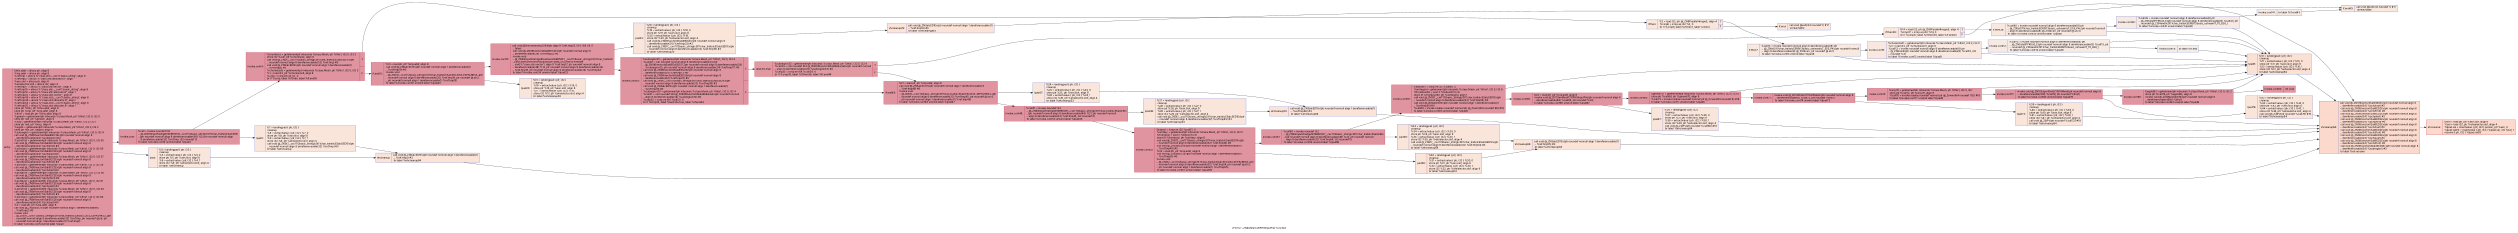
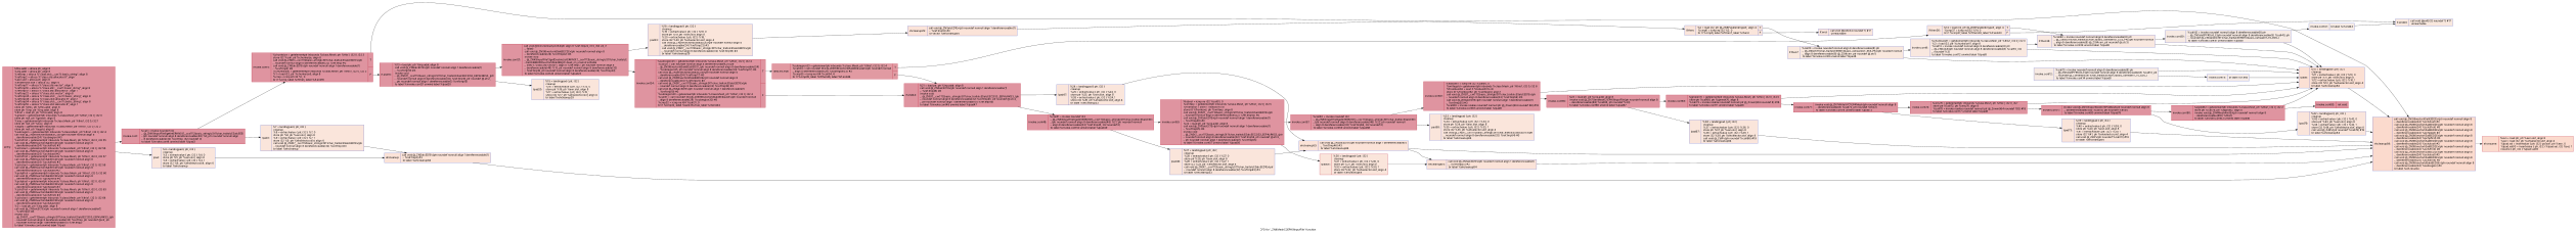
  digraph {
    fontname=Inter
    label="CFG for '_ZN4MeshC2EPK9InputFile' function"
    rankdir=LR
    node [color="#3d50c3ff" fillcolor="#b70d2870" fontname=Inter shape=record style=filled]
    edge [fontname=Inter]
    n1 [color="#b70d28ff" label="{entry:\l|  %this.addr = alloca ptr, align 8\l  %inp.addr = alloca ptr, align 8\l  %ref.tmp = alloca %\"class.std::__cxx11::basic_string\", align 8\l  %ref.tmp2 = alloca %\"class.std::allocator.8\", align 1\l  %exn.slot = alloca ptr, align 8\l  %ehselector.slot = alloca i32, align 4\l  %ref.tmp17 = alloca %\"class.std::vector\", align 8\l  %ref.tmp18 = alloca %\"class.std::__cxx11::basic_string\", align 8\l  %ref.tmp19 = alloca %\"class.std::allocator.8\", align 1\l  %ref.tmp22 = alloca %\"class.std::vector\", align 8\l  %ref.tmp45 = alloca %\"class.std::__cxx11::basic_string\", align 8\l  %ref.tmp46 = alloca %\"class.std::allocator.8\", align 1\l  %ref.tmp54 = alloca %\"class.std::__cxx11::basic_string\", align 8\l  %ref.tmp55 = alloca %\"class.std::allocator.8\", align 1\l  store ptr %this, ptr %this.addr, align 8\l  store ptr %inp, ptr %inp.addr, align 8\l  %this1 = load ptr, ptr %this.addr, align 8\l  %gmesh = getelementptr inbounds %class.Mesh, ptr %this1, i32 0, i32 0\l  store ptr null, ptr %gmesh, align 8\l  %wxy = getelementptr inbounds %class.Mesh, ptr %this1, i32 0, i32 1\l  store ptr null, ptr %wxy, align 8\l  %egold = getelementptr inbounds %class.Mesh, ptr %this1, i32 0, i32 2\l  store ptr null, ptr %egold, align 8\l  %subregion = getelementptr inbounds %class.Mesh, ptr %this1, i32 0, i32 4\l  call void @_ZNSt6vectorIdSaIdEEC2Ev(ptr noundef nonnull align 8\l... dereferenceable(24) %subregion) #3\l  %schsfirst = getelementptr inbounds %class.Mesh, ptr %this1, i32 0, i32 55\l  call void @_ZNSt6vectorIiSaIiEEC2Ev(ptr noundef nonnull align 8\l... dereferenceable(24) %schsfirst) #3\l  %schslast = getelementptr inbounds %class.Mesh, ptr %this1, i32 0, i32 56\l  call void @_ZNSt6vectorIiSaIiEEC2Ev(ptr noundef nonnull align 8\l... dereferenceable(24) %schslast) #3\l  %schzfirst = getelementptr inbounds %class.Mesh, ptr %this1, i32 0, i32 57\l  call void @_ZNSt6vectorIiSaIiEEC2Ev(ptr noundef nonnull align 8\l... dereferenceable(24) %schzfirst) #3\l  %schzlast = getelementptr inbounds %class.Mesh, ptr %this1, i32 0, i32 58\l  call void @_ZNSt6vectorIiSaIiEEC2Ev(ptr noundef nonnull align 8\l... dereferenceable(24) %schzlast) #3\l  %pchpfirst = getelementptr inbounds %class.Mesh, ptr %this1, i32 0, i32 60\l  call void @_ZNSt6vectorIiSaIiEEC2Ev(ptr noundef nonnull align 8\l... dereferenceable(24) %pchpfirst) #3\l  %pchplast = getelementptr inbounds %class.Mesh, ptr %this1, i32 0, i32 61\l  call void @_ZNSt6vectorIiSaIiEEC2Ev(ptr noundef nonnull align 8\l... dereferenceable(24) %pchplast) #3\l  %zchzfirst = getelementptr inbounds %class.Mesh, ptr %this1, i32 0, i32 63\l  call void @_ZNSt6vectorIiSaIiEEC2Ev(ptr noundef nonnull align 8\l... dereferenceable(24) %zchzfirst) #3\l  %zchzlast = getelementptr inbounds %class.Mesh, ptr %this1, i32 0, i32 64\l  call void @_ZNSt6vectorIiSaIiEEC2Ev(ptr noundef nonnull align 8\l... dereferenceable(24) %zchzlast) #3\l  %0 = load ptr, ptr %inp.addr, align 8\l  call void @_ZNSaIcEC1Ev(ptr noundef nonnull align 1 dereferenceable(1)\l... %ref.tmp2) #3\l  invoke void\l... @_ZNSt7__cxx1112basic_stringIcSt11char_traitsIcESaIcEEC2IS3_EEPKcRKS3_(ptr\l... noundef nonnull align 8 dereferenceable(32) %ref.tmp, ptr noundef @.str, ptr\l... noundef nonnull align 1 dereferenceable(1) %ref.tmp2)\l          to label %invoke.cont unwind label %lpad\l}"]
    n2 [color="#b70d28ff" label="{invoke.cont:\l|  %call = invoke noundef i32\l... @_ZNK9InputFile6getIntERKNSt7__cxx1112basic_stringIcSt11char_traitsIcESaIcEEEi\l...(ptr noundef nonnull align 8 dereferenceable(48) %0, ptr noundef nonnull align\l... 8 dereferenceable(32) %ref.tmp, i32 noundef 0)\l          to label %invoke.cont4 unwind label %lpad3\l}"]
    n3 [fillcolor="#f4c5ad70" label="{lpad:\l|  %4 = landingpad \{ ptr, i32 \}\l          cleanup\l  %5 = extractvalue \{ ptr, i32 \} %4, 0\l  store ptr %5, ptr %exn.slot, align 8\l  %6 = extractvalue \{ ptr, i32 \} %4, 1\l  store i32 %6, ptr %ehselector.slot, align 4\l  br label %ehcleanup\l}"]
    n4 [color="#b70d28ff" label="{invoke.cont4:\l|  %chunksize = getelementptr inbounds %class.Mesh, ptr %this1, i32 0, i32 3\l  store i32 %call, ptr %chunksize, align 8\l  call void @_ZNSt7__cxx1112basic_stringIcSt11char_traitsIcESaIcEED1Ev(ptr\l... noundef nonnull align 8 dereferenceable(32) %ref.tmp) #3\l  call void @_ZNSaIcED1Ev(ptr noundef nonnull align 1 dereferenceable(1)\l... %ref.tmp2) #3\l  %chunksize5 = getelementptr inbounds %class.Mesh, ptr %this1, i32 0, i32 3\l  %1 = load i32, ptr %chunksize5, align 8\l  %cmp = icmp slt i32 %1, 0\l  br i1 %cmp, label %if.then, label %if.end16\l|{<s0>T|<s1>F}}"]
    n5 [fillcolor="#f4c5ad70" label="{lpad3:\l|  %7 = landingpad \{ ptr, i32 \}\l          cleanup\l  %8 = extractvalue \{ ptr, i32 \} %7, 0\l  store ptr %8, ptr %exn.slot, align 8\l  %9 = extractvalue \{ ptr, i32 \} %7, 1\l  store i32 %9, ptr %ehselector.slot, align 4\l  call void @_ZNSt7__cxx1112basic_stringIcSt11char_traitsIcESaIcEED1Ev(ptr\l... noundef nonnull align 8 dereferenceable(32) %ref.tmp) #3\l  br label %ehcleanup\l}"]
    n6 [fillcolor="#f6bfa670" label="{ehcleanup:\l|  call void @_ZNSaIcED1Ev(ptr noundef nonnull align 1 dereferenceable(1)\l... %ref.tmp2) #3\l  br label %ehcleanup84\l}"]
    n7 [fillcolor="#f4c5ad70" label="{if.then:\l|  %2 = load i32, ptr @_ZN8Parallel4mypeE, align 4\l  %cmp6 = icmp eq i32 %2, 0\l  br i1 %cmp6, label %if.then7, label %if.end\l|{<s0>T|<s1>F}}"]
    n8 [color="#b70d28ff" label="{if.end16:\l|  %13 = load ptr, ptr %inp.addr, align 8\l  call void @_ZNSaIcEC1Ev(ptr noundef nonnull align 1 dereferenceable(1)\l... %ref.tmp19) #3\l  invoke void\l... @_ZNSt7__cxx1112basic_stringIcSt11char_traitsIcESaIcEEC2IS3_EEPKcRKS3_(ptr\l... noundef nonnull align 8 dereferenceable(32) %ref.tmp18, ptr noundef @.str.2,\l... ptr noundef nonnull align 1 dereferenceable(1) %ref.tmp19)\l          to label %invoke.cont21 unwind label %lpad20\l}"]
    n9 [fillcolor="#f7ac8e70" label="{ehcleanup84:\l|  call void @_ZNSt6vectorIiSaIiEED2Ev(ptr noundef nonnull align 8\l... dereferenceable(24) %zchzlast) #3\l  call void @_ZNSt6vectorIiSaIiEED2Ev(ptr noundef nonnull align 8\l... dereferenceable(24) %zchzfirst) #3\l  call void @_ZNSt6vectorIiSaIiEED2Ev(ptr noundef nonnull align 8\l... dereferenceable(24) %pchplast) #3\l  call void @_ZNSt6vectorIiSaIiEED2Ev(ptr noundef nonnull align 8\l... dereferenceable(24) %pchpfirst) #3\l  call void @_ZNSt6vectorIiSaIiEED2Ev(ptr noundef nonnull align 8\l... dereferenceable(24) %schzlast) #3\l  call void @_ZNSt6vectorIiSaIiEED2Ev(ptr noundef nonnull align 8\l... dereferenceable(24) %schzfirst) #3\l  call void @_ZNSt6vectorIiSaIiEED2Ev(ptr noundef nonnull align 8\l... dereferenceable(24) %schslast) #3\l  call void @_ZNSt6vectorIiSaIiEED2Ev(ptr noundef nonnull align 8\l... dereferenceable(24) %schsfirst) #3\l  call void @_ZNSt6vectorIdSaIdEED2Ev(ptr noundef nonnull align 8\l... dereferenceable(24) %subregion) #3\l  br label %eh.resume\l}"]
    n10 [fillcolor="#f2cab570" label="{if.then7:\l|  %call10 = invoke noundef nonnull align 8 dereferenceable(8) ptr\l... @_ZStlsISt11char_traitsIcEERSt13basic_ostreamIcT_ES5_PKc(ptr noundef nonnull\l... align 8 dereferenceable(8) @_ZSt4cerr, ptr noundef @.str.1)\l          to label %invoke.cont9 unwind label %lpad8\l}"]
    n11 [fillcolor="#f3c7b170" label="{if.end:\l|  call void @exit(i32 noundef 1) #17\l  unreachable\l}"]
    n12 [color="#b70d28ff" label="{invoke.cont21:\l|  call void @llvm.memset.p0.i64(ptr align 8 %ref.tmp22, i8 0, i64 24, i1\l... false)\l  call void @_ZNSt6vectorIdSaIdEEC2Ev(ptr noundef nonnull align 8\l... dereferenceable(24) %ref.tmp22) #3\l  invoke void\l... @_ZNK9InputFile13getDoubleListERKNSt7__cxx1112basic_stringIcSt11char_traitsIcE\l...SaIcEEERKSt6vectorIdSaIdEE(ptr dead_on_unwind writable\l... sret(%\"class.std::vector\") align 8 %ref.tmp17, ptr noundef nonnull align 8\l... dereferenceable(48) %13, ptr noundef nonnull align 8 dereferenceable(32)\l... %ref.tmp18, ptr noundef nonnull align 8 dereferenceable(24) %ref.tmp22)\l          to label %invoke.cont24 unwind label %lpad23\l}"]
    n13 [fillcolor="#f4c5ad70" label="{lpad20:\l|  %15 = landingpad \{ ptr, i32 \}\l          cleanup\l  %16 = extractvalue \{ ptr, i32 \} %15, 0\l  store ptr %16, ptr %exn.slot, align 8\l  %17 = extractvalue \{ ptr, i32 \} %15, 1\l  store i32 %17, ptr %ehselector.slot, align 4\l  br label %ehcleanup29\l}"]
    n14 [fillcolor="#f1ccb870" label="{invoke.cont9:\l|  %chunksize11 = getelementptr inbounds %class.Mesh, ptr %this1, i32 0, i32 3\l  %3 = load i32, ptr %chunksize11, align 8\l  %call13 = invoke noundef nonnull align 8 dereferenceable(8) ptr\l... @_ZNSolsEi(ptr noundef nonnull align 8 dereferenceable(8) %call10, i32\l... noundef %3)\l          to label %invoke.cont12 unwind label %lpad8\l}"]
    n15 [fillcolor="#f7b99e70" label="{lpad8:\l|  %10 = landingpad \{ ptr, i32 \}\l          cleanup\l  %11 = extractvalue \{ ptr, i32 \} %10, 0\l  store ptr %11, ptr %exn.slot, align 8\l  %12 = extractvalue \{ ptr, i32 \} %10, 1\l  store i32 %12, ptr %ehselector.slot, align 4\l  br label %ehcleanup84\l}"]
    n16 [color="#b70d28ff" label="{invoke.cont24:\l|  %subregion25 = getelementptr inbounds %class.Mesh, ptr %this1, i32 0, i32 4\l  %call26 = call noundef nonnull align 8 dereferenceable(24) ptr\l... @_ZNSt6vectorIdSaIdEEaSEOS1_(ptr noundef nonnull align 8 dereferenceable(24)\l... %subregion25, ptr noundef nonnull align 8 dereferenceable(24) %ref.tmp17) #3\l  call void @_ZNSt6vectorIdSaIdEED2Ev(ptr noundef nonnull align 8\l... dereferenceable(24) %ref.tmp17) #3\l  call void @_ZNSt6vectorIdSaIdEED2Ev(ptr noundef nonnull align 8\l... dereferenceable(24) %ref.tmp22) #3\l  call void @_ZNSt7__cxx1112basic_stringIcSt11char_traitsIcESaIcEED1Ev(ptr\l... noundef nonnull align 8 dereferenceable(32) %ref.tmp18) #3\l  call void @_ZNSaIcED1Ev(ptr noundef nonnull align 1 dereferenceable(1)\l... %ref.tmp19) #3\l  %subregion30 = getelementptr inbounds %class.Mesh, ptr %this1, i32 0, i32 4\l  %call31 = call noundef i64 @_ZNKSt6vectorIdSaIdEE4sizeEv(ptr noundef nonnull\l... align 8 dereferenceable(24) %subregion30) #3\l  %cmp32 = icmp ne i64 %call31, 0\l  br i1 %cmp32, label %land.lhs.true, label %if.end44\l|{<s0>T|<s1>F}}"]
    n17 [fillcolor="#f4c5ad70" label="{lpad23:\l|  %18 = landingpad \{ ptr, i32 \}\l          cleanup\l  %19 = extractvalue \{ ptr, i32 \} %18, 0\l  store ptr %19, ptr %exn.slot, align 8\l  %20 = extractvalue \{ ptr, i32 \} %18, 1\l  store i32 %20, ptr %ehselector.slot, align 4\l  call void @_ZNSt6vectorIdSaIdEED2Ev(ptr noundef nonnull align 8\l... dereferenceable(24) %ref.tmp22) #3\l  call void @_ZNSt7__cxx1112basic_stringIcSt11char_traitsIcESaIcEED1Ev(ptr\l... noundef nonnull align 8 dereferenceable(32) %ref.tmp18) #3\l  br label %ehcleanup29\l}"]
    n18 [fillcolor="#eed0c070" label="{invoke.cont12:\l|  %call15 = invoke noundef nonnull align 8 dereferenceable(8) ptr\l... @_ZNSolsEPFRSoS_E(ptr noundef nonnull align 8 dereferenceable(8) %call13, ptr\l... noundef @_ZSt4endlIcSt11char_traitsIcEERSt13basic_ostreamIT_T0_ES6_)\l          to label %invoke.cont14 unwind label %lpad8\l}"]
    n19 [fillcolor="#ead5c970" label="{invoke.cont14:\l|  br label %if.end\l}"]
    n20 [color="#b70d28ff" fillcolor="#f7ac8e70" label="{eh.resume:\l|  %exn = load ptr, ptr %exn.slot, align 8\l  %sel = load i32, ptr %ehselector.slot, align 4\l  %lpad.val = insertvalue \{ ptr, i32 \} poison, ptr %exn, 0\l  %lpad.val93 = insertvalue \{ ptr, i32 \} %lpad.val, i32 %sel, 1\l  resume \{ ptr, i32 \} %lpad.val93\l}"]
    n21 [color="#b70d28ff" fillcolor="#bb1b2c70" label="{land.lhs.true:\l|  %subregion33 = getelementptr inbounds %class.Mesh, ptr %this1, i32 0, i32 4\l  %call34 = call noundef i64 @_ZNKSt6vectorIdSaIdEE4sizeEv(ptr noundef nonnull\l... align 8 dereferenceable(24) %subregion33) #3\l  %cmp35 = icmp ne i64 %call34, 4\l  br i1 %cmp35, label %if.then36, label %if.end44\l|{<s0>T|<s1>F}}"]
    n22 [color="#b70d28ff" label="{if.end44:\l|  %21 = load ptr, ptr %inp.addr, align 8\l  call void @_ZNSaIcEC1Ev(ptr noundef nonnull align 1 dereferenceable(1)\l... %ref.tmp46) #3\l  invoke void\l... @_ZNSt7__cxx1112basic_stringIcSt11char_traitsIcESaIcEEC2IS3_EEPKcRKS3_(ptr\l... noundef nonnull align 8 dereferenceable(32) %ref.tmp45, ptr noundef @.str.4,\l... ptr noundef nonnull align 1 dereferenceable(1) %ref.tmp46)\l          to label %invoke.cont48 unwind label %lpad47\l}"]
-   n23 [fillcolor="#f6bfa670" label="{ehcleanup29:\l|  call void @_ZNSaIcED1Ev(ptr noundef nonnull align 1 dereferenceable(1)\l... %ref.tmp19) #3\l  br label %ehcleanup84\l}"]
+   n23 [fillcolor="#f6bfa670" label="{ehcleanup29:\l|  call void @_ZNSaIcED1Ev(ptr noundef nonnull align 1 dereferenceable(1)\l... %ref.tmp19) #3\l  br vector %ehcleanup84\l}"]
    n24 [fillcolor="#f3c7b170" label="{if.then36:\l|  %14 = load i32, ptr @_ZN8Parallel4mypeE, align 4\l  %cmp37 = icmp eq i32 %14, 0\l  br i1 %cmp37, label %if.then38, label %if.end43\l|{<s0>T|<s1>F}}"]
    n25 [color="#b70d28ff" label="{invoke.cont48:\l|  %call51 = invoke noundef i32\l... @_ZNK9InputFile6getIntERKNSt7__cxx1112basic_stringIcSt11char_traitsIcESaIcEEEi\l...(ptr noundef nonnull align 8 dereferenceable(48) %21, ptr noundef nonnull\l... align 8 dereferenceable(32) %ref.tmp45, i32 noundef 0)\l          to label %invoke.cont50 unwind label %lpad49\l}"]
    n26 [fillcolor="#f4c5ad70" label="{lpad47:\l|  %24 = landingpad \{ ptr, i32 \}\l          cleanup\l  %25 = extractvalue \{ ptr, i32 \} %24, 0\l  store ptr %25, ptr %exn.slot, align 8\l  %26 = extractvalue \{ ptr, i32 \} %24, 1\l  store i32 %26, ptr %ehselector.slot, align 4\l  br label %ehcleanup53\l}"]
    n27 [fillcolor="#f1ccb870" label="{if.then38:\l|  %call40 = invoke noundef nonnull align 8 dereferenceable(8) ptr\l... @_ZStlsISt11char_traitsIcEERSt13basic_ostreamIcT_ES5_PKc(ptr noundef nonnull\l... align 8 dereferenceable(8) @_ZSt4cerr, ptr noundef @.str.3)\l          to label %invoke.cont39 unwind label %lpad8\l}"]
    n28 [fillcolor="#f2cab570" label="{if.end43:\l|  call void @exit(i32 noundef 1) #17\l  unreachable\l}"]
    n29 [color="#b70d28ff" label="{invoke.cont50:\l|  %tobool = icmp ne i32 %call51, 0\l  %writexy = getelementptr inbounds %class.Mesh, ptr %this1, i32 0, i32 5\l  %frombool = zext i1 %tobool to i8\l  store i8 %frombool, ptr %writexy, align 8\l  call void @_ZNSt7__cxx1112basic_stringIcSt11char_traitsIcESaIcEED1Ev(ptr\l... noundef nonnull align 8 dereferenceable(32) %ref.tmp45) #3\l  call void @_ZNSaIcED1Ev(ptr noundef nonnull align 1 dereferenceable(1)\l... %ref.tmp46) #3\l  %22 = load ptr, ptr %inp.addr, align 8\l  call void @_ZNSaIcEC1Ev(ptr noundef nonnull align 1 dereferenceable(1)\l... %ref.tmp55) #3\l  invoke void\l... @_ZNSt7__cxx1112basic_stringIcSt11char_traitsIcESaIcEEC2IS3_EEPKcRKS3_(ptr\l... noundef nonnull align 8 dereferenceable(32) %ref.tmp54, ptr noundef @.str.5,\l... ptr noundef nonnull align 1 dereferenceable(1) %ref.tmp55)\l          to label %invoke.cont57 unwind label %lpad56\l}"]
    n30 [fillcolor="#f4c5ad70" label="{lpad49:\l|  %27 = landingpad \{ ptr, i32 \}\l          cleanup\l  %28 = extractvalue \{ ptr, i32 \} %27, 0\l  store ptr %28, ptr %exn.slot, align 8\l  %29 = extractvalue \{ ptr, i32 \} %27, 1\l  store i32 %29, ptr %ehselector.slot, align 4\l  call void @_ZNSt7__cxx1112basic_stringIcSt11char_traitsIcESaIcEED1Ev(ptr\l... noundef nonnull align 8 dereferenceable(32) %ref.tmp45) #3\l  br label %ehcleanup53\l}"]
    n31 [fillcolor="#f6bfa670" label="{ehcleanup53:\l|  call void @_ZNSaIcED1Ev(ptr noundef nonnull align 1 dereferenceable(1)\l... %ref.tmp46) #3\l  br label %ehcleanup84\l}"]
    n32 [fillcolor="#eed0c070" label="{invoke.cont39:\l|  %call42 = invoke noundef nonnull align 8 dereferenceable(8) ptr\l... @_ZNSolsEPFRSoS_E(ptr noundef nonnull align 8 dereferenceable(8) %call40, ptr\l... noundef @_ZSt4endlIcSt11char_traitsIcEERSt13basic_ostreamIT_T0_ES6_)\l          to label %invoke.cont41 unwind label %lpad8\l}"]
    n33 [fillcolor="#ecd3c570" label="{invoke.cont41:\l|  br label %if.end43\l}"]
    n34 [color="#b70d28ff" label="{invoke.cont57:\l|  %call60 = invoke noundef i32\l... @_ZNK9InputFile6getIntERKNSt7__cxx1112basic_stringIcSt11char_traitsIcESaIcEEEi\l...(ptr noundef nonnull align 8 dereferenceable(48) %22, ptr noundef nonnull\l... align 8 dereferenceable(32) %ref.tmp54, i32 noundef 0)\l          to label %invoke.cont59 unwind label %lpad58\l}"]
    n35 [color="#b70d28ff" fillcolor="#f4c5ad70" label="{lpad56:\l|  %30 = landingpad \{ ptr, i32 \}\l          cleanup\l  %31 = extractvalue \{ ptr, i32 \} %30, 0\l  store ptr %31, ptr %exn.slot, align 8\l  %32 = extractvalue \{ ptr, i32 \} %30, 1\l  store i32 %32, ptr %ehselector.slot, align 4\l  br label %ehcleanup64\l}"]
    n36 [color="#b70d28ff" label="{invoke.cont59:\l|  %tobool61 = icmp ne i32 %call60, 0\l  %writegold = getelementptr inbounds %class.Mesh, ptr %this1, i32 0, i32 6\l  %frombool62 = zext i1 %tobool61 to i8\l  store i8 %frombool62, ptr %writegold, align 1\l  call void @_ZNSt7__cxx1112basic_stringIcSt11char_traitsIcESaIcEED1Ev(ptr\l... noundef nonnull align 8 dereferenceable(32) %ref.tmp54) #3\l  call void @_ZNSaIcED1Ev(ptr noundef nonnull align 1 dereferenceable(1)\l... %ref.tmp55) #3\l  %call66 = invoke noalias noundef nonnull ptr @_Znwm(i64 noundef 88) #18\l          to label %invoke.cont65 unwind label %lpad8\l}"]
    n37 [fillcolor="#f4c5ad70" label="{lpad58:\l|  %33 = landingpad \{ ptr, i32 \}\l          cleanup\l  %34 = extractvalue \{ ptr, i32 \} %33, 0\l  store ptr %34, ptr %exn.slot, align 8\l  %35 = extractvalue \{ ptr, i32 \} %33, 1\l  store i32 %35, ptr %ehselector.slot, align 4\l  call void @_ZNSt7__cxx1112basic_stringIcSt11char_traitsIcESaIcEED1Ev(ptr\l... noundef nonnull align 8 dereferenceable(32) %ref.tmp54) #3\l  br label %ehcleanup64\l}"]
    n38 [fillcolor="#f6bfa670" label="{ehcleanup64:\l|  call void @_ZNSaIcED1Ev(ptr noundef nonnull align 1 dereferenceable(1)\l... %ref.tmp55) #3\l  br label %ehcleanup84\l}"]
    n39 [color="#b70d28ff" label="{invoke.cont65:\l|  %23 = load ptr, ptr %inp.addr, align 8\l  invoke void @_ZN7GenMeshC1EPK9InputFile(ptr noundef nonnull align 8\l... dereferenceable(88) %call66, ptr noundef %23)\l          to label %invoke.cont68 unwind label %lpad67\l}"]
    n40 [color="#b70d28ff" label="{invoke.cont68:\l|  %gmesh70 = getelementptr inbounds %class.Mesh, ptr %this1, i32 0, i32 0\l  store ptr %call66, ptr %gmesh70, align 8\l  %call72 = invoke noalias noundef nonnull ptr @_Znwm(i64 noundef 8) #18\l          to label %invoke.cont71 unwind label %lpad8\l}"]
    n41 [fillcolor="#f4c5ad70" label="{lpad67:\l|  %36 = landingpad \{ ptr, i32 \}\l          cleanup\l  %37 = extractvalue \{ ptr, i32 \} %36, 0\l  store ptr %37, ptr %exn.slot, align 8\l  %38 = extractvalue \{ ptr, i32 \} %36, 1\l  store i32 %38, ptr %ehselector.slot, align 4\l  call void @_ZdlPv(ptr noundef %call66) #19\l  br label %ehcleanup84\l}"]
    n42 [color="#b70d28ff" label="{invoke.cont71:\l|  invoke void @_ZN7WriteXYC1EP4Mesh(ptr noundef nonnull align 8\l... dereferenceable(8) %call72, ptr noundef %this1)\l          to label %invoke.cont74 unwind label %lpad73\l}"]
    n43 [color="#b70d28ff" label="{invoke.cont74:\l|  %wxy76 = getelementptr inbounds %class.Mesh, ptr %this1, i32 0, i32 1\l  store ptr %call72, ptr %wxy76, align 8\l  %call78 = invoke noalias noundef nonnull ptr @_Znwm(i64 noundef 192) #18\l          to label %invoke.cont77 unwind label %lpad8\l}"]
    n44 [fillcolor="#f4c5ad70" label="{lpad73:\l|  %39 = landingpad \{ ptr, i32 \}\l          cleanup\l  %40 = extractvalue \{ ptr, i32 \} %39, 0\l  store ptr %40, ptr %exn.slot, align 8\l  %41 = extractvalue \{ ptr, i32 \} %39, 1\l  store i32 %41, ptr %ehselector.slot, align 4\l  call void @_ZdlPv(ptr noundef %call72) #19\l  br label %ehcleanup84\l}"]
    n45 [color="#b70d28ff" label="{invoke.cont77:\l|  invoke void @_ZN10ExportGoldC1EP4Mesh(ptr noundef nonnull align 8\l... dereferenceable(188) %call78, ptr noundef %this1)\l          to label %invoke.cont80 unwind label %lpad79\l}"]
    n46 [color="#b70d28ff" label="{invoke.cont80:\l|  %egold82 = getelementptr inbounds %class.Mesh, ptr %this1, i32 0, i32 2\l  store ptr %call78, ptr %egold82, align 8\l  invoke void @_ZN4Mesh4initEv(ptr noundef nonnull align 8\l... dereferenceable(616) %this1)\l          to label %invoke.cont83 unwind label %lpad8\l}"]
    n47 [fillcolor="#f4c5ad70" label="{lpad79:\l|  %42 = landingpad \{ ptr, i32 \}\l          cleanup\l  %43 = extractvalue \{ ptr, i32 \} %42, 0\l  store ptr %43, ptr %exn.slot, align 8\l  %44 = extractvalue \{ ptr, i32 \} %42, 1\l  store i32 %44, ptr %ehselector.slot, align 4\l  call void @_ZdlPv(ptr noundef %call78) #19\l  br label %ehcleanup84\l}"]
    n48 [color="#b70d28ff" label="{invoke.cont83:\l|  ret void\l}"]
    n1 -> n2
    n1 -> n3
    n2 -> n4
    n2 -> n5
    n3 -> n6
    n4 -> n7 [tailport=s0]
    n4 -> n8 [tailport=s1]
    n5 -> n6
    n6 -> n9
    n7 -> n10 [tailport=s0]
    n7 -> n11 [tailport=s1]
    n8 -> n12
    n8 -> n13
    n9 -> n20
    n10 -> n14
    n10 -> n15
    n12 -> n16
    n12 -> n17
    n14 -> n15
-   n14 -> n18
+   n14 -> n27
    n15 -> n9
    n16 -> n21 [tailport=s0]
    n16 -> n22 [tailport=s1]
    n17 -> n23
    n18 -> n15
    n18 -> n19
    n19 -> n15
    n21 -> n22 [tailport=s1]
    n21 -> n24 [tailport=s0]
    n22 -> n25
    n22 -> n26
    n23 -> n9
    n24 -> n27 [tailport=s0]
    n24 -> n28 [tailport=s1]
    n25 -> n29
    n25 -> n30
    n26 -> n31
    n27 -> n15
    n27 -> n32
    n29 -> n34
    n29 -> n35
    n30 -> n31
    n31 -> n9
    n32 -> n15
    n32 -> n33
    n33 -> n28
    n34 -> n36
    n34 -> n37
    n35 -> n38
    n36 -> n15
    n36 -> n39
-   n37 -> n38
+   n31 -> n38
    n38 -> n9
    n39 -> n40
    n39 -> n41
    n40 -> n15
    n40 -> n42
    n41 -> n9
    n42 -> n43
    n42 -> n44
    n43 -> n15
    n43 -> n45
    n44 -> n9
    n45 -> n46
    n45 -> n47
    n46 -> n15
    n46 -> n48
    n47 -> n9
  }
